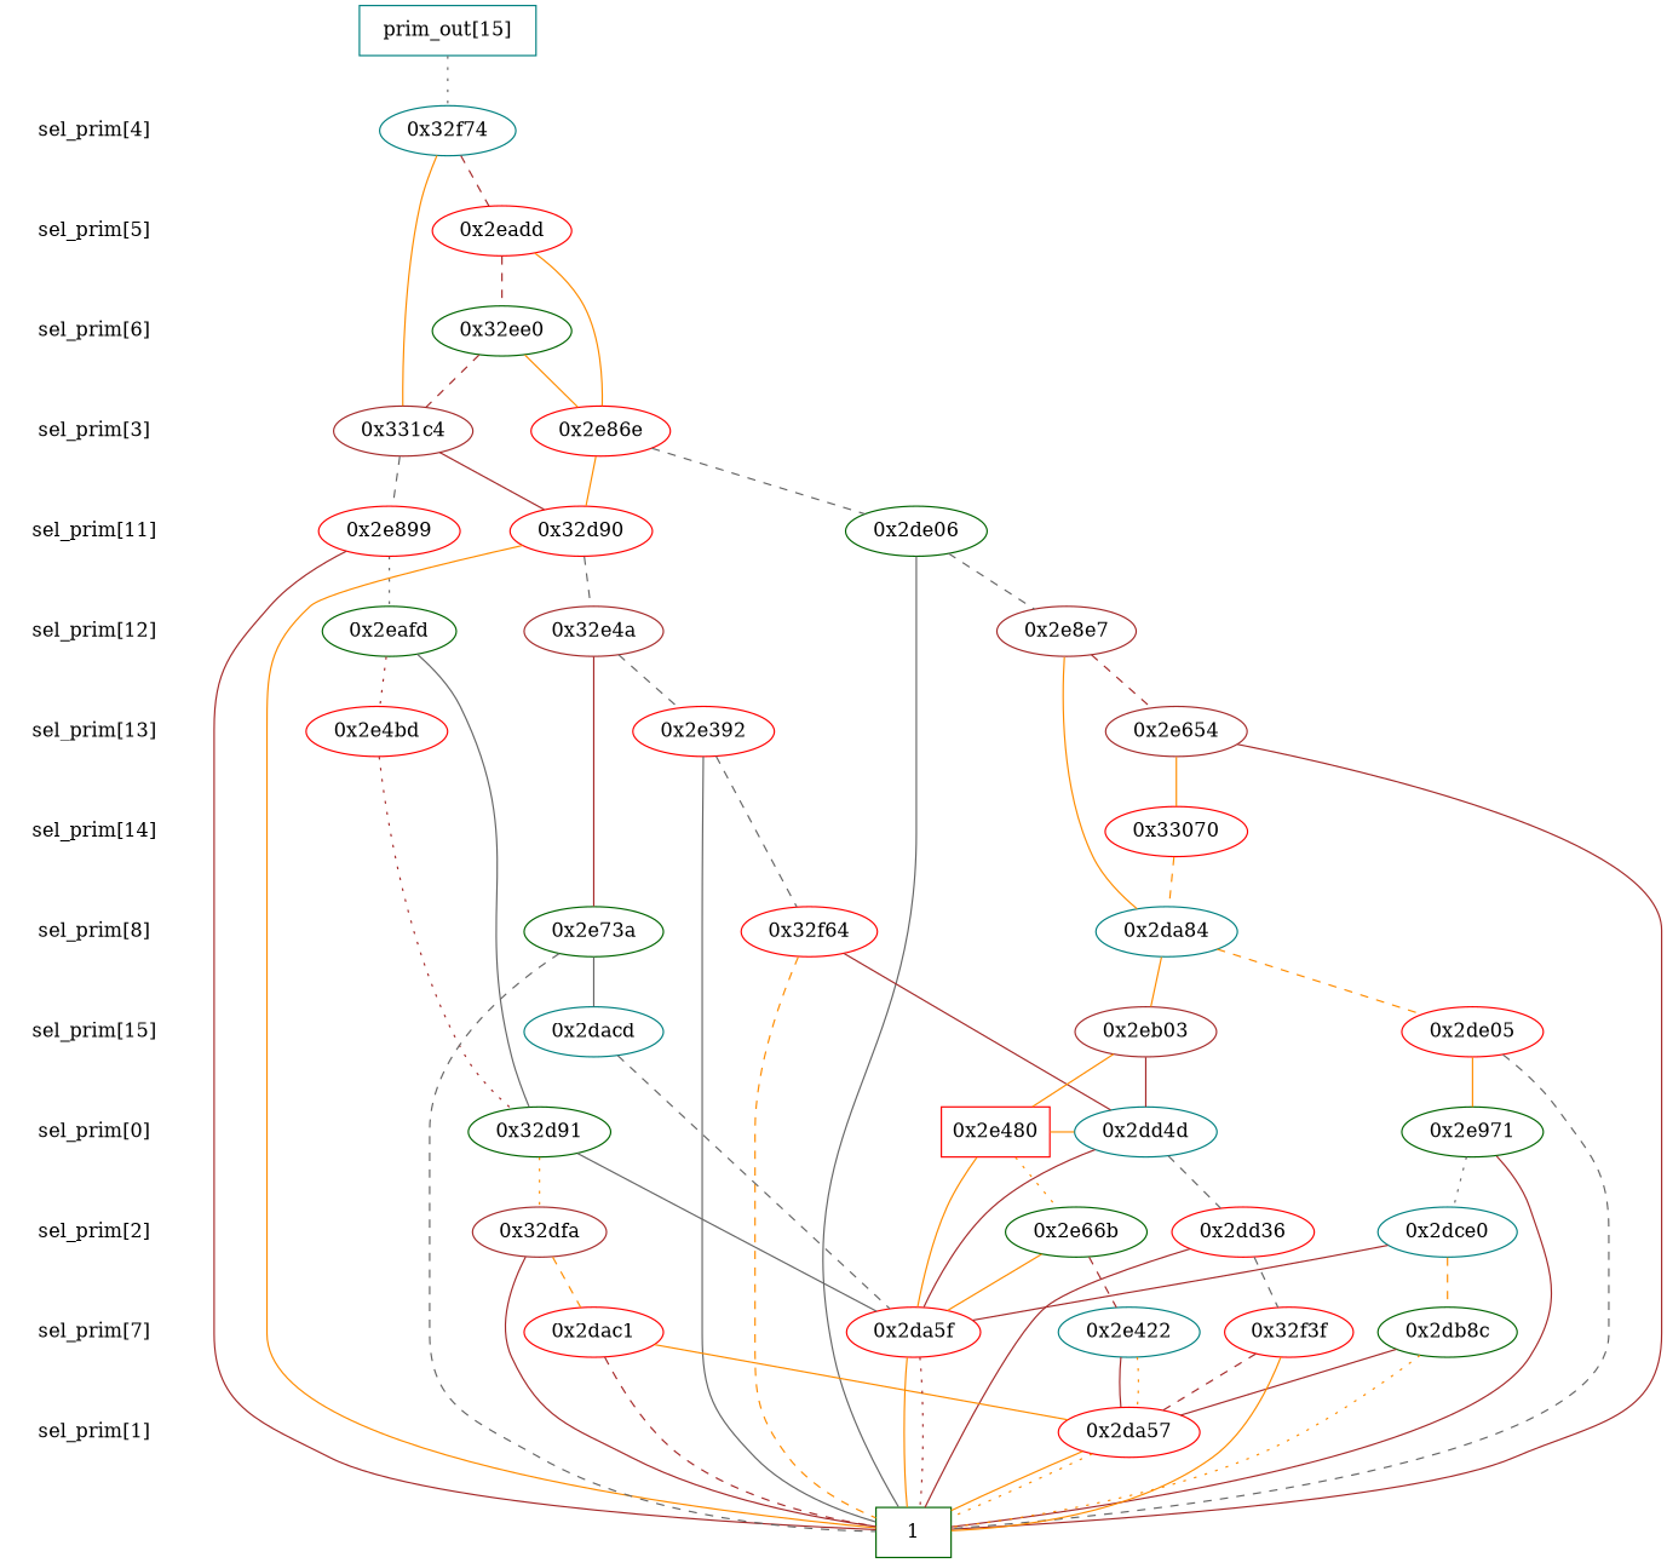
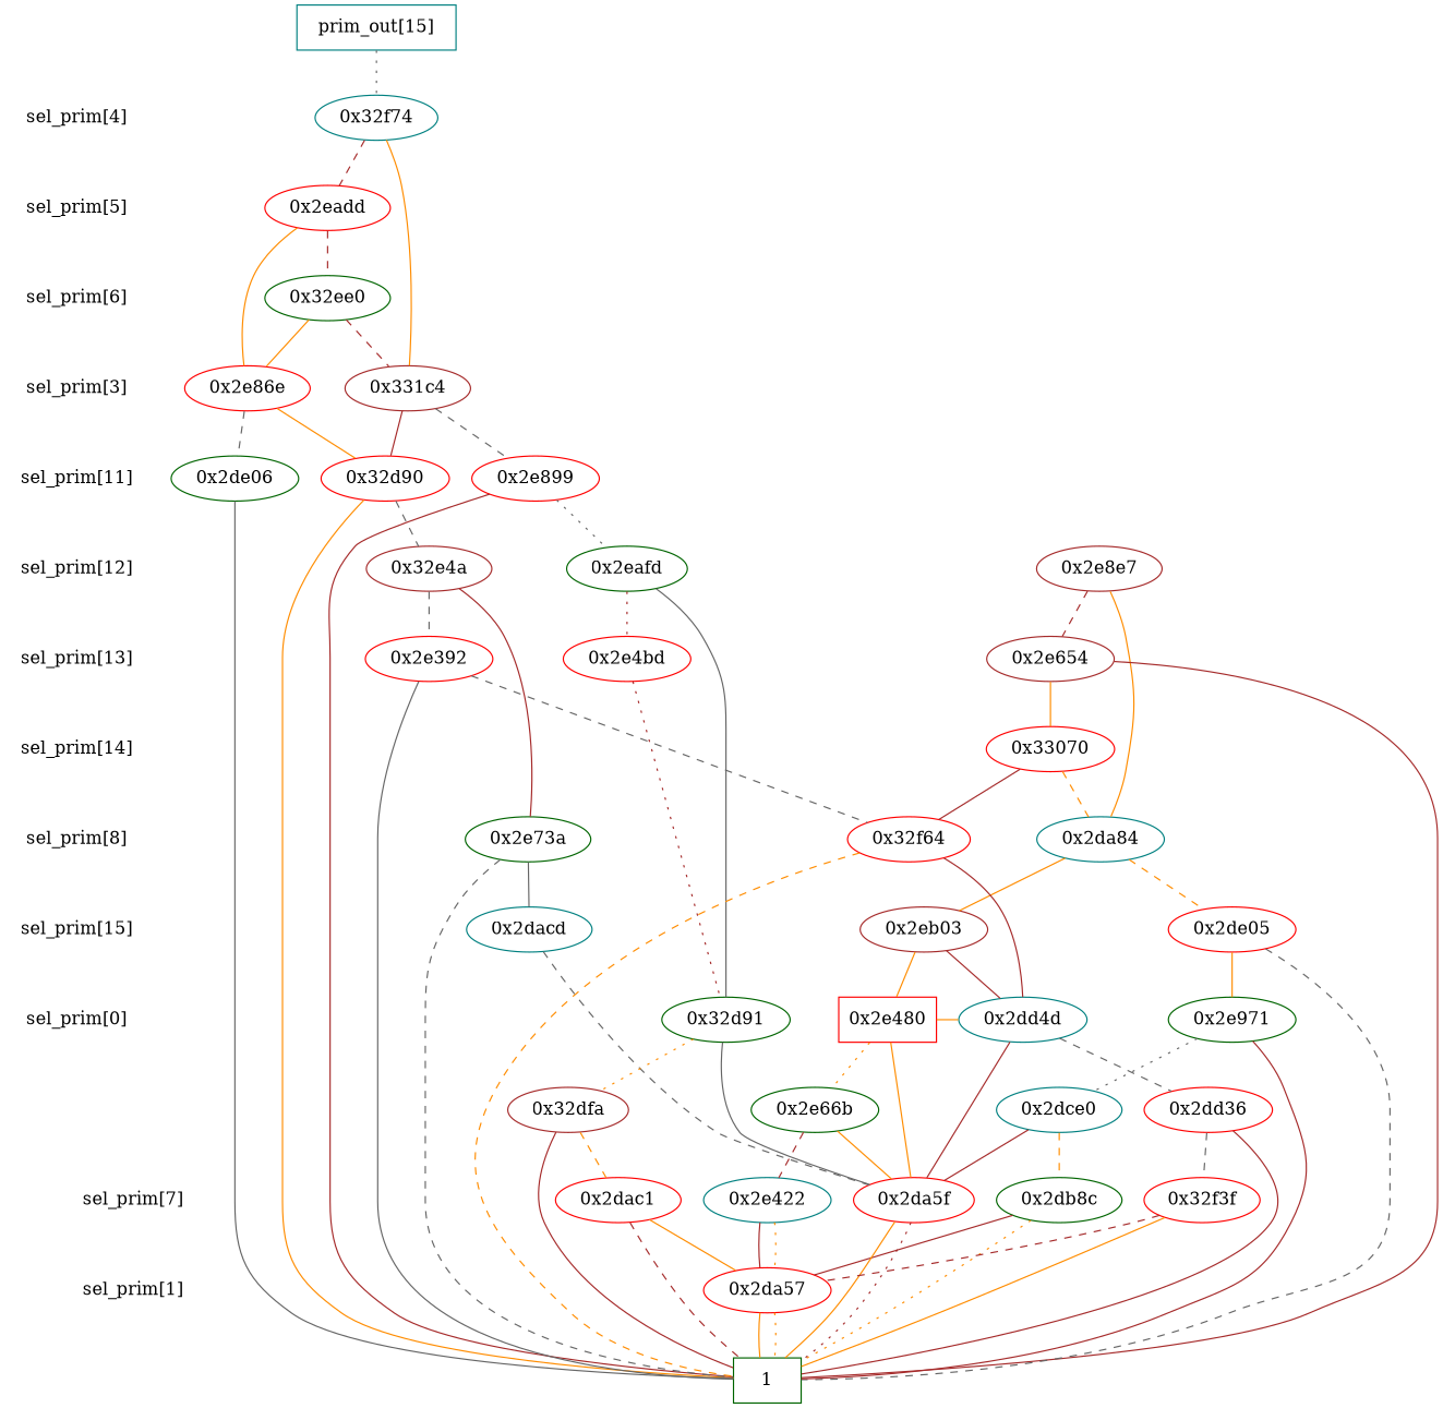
  digraph {
    node [color=red]
    edge [dir=none color=darkorange]
    "CONST NODES" [shape=plaintext style=invis color=""]
    " sel_prim[4] " [color=teal shape=plaintext]
    " sel_prim[5] " [color=teal shape=plaintext]
    " sel_prim[6] " [shape=plaintext]
    " sel_prim[3] " [color=brown shape=plaintext]
    " sel_prim[11] " [color=darkgreen shape=plaintext]
    " sel_prim[12] " [color=brown shape=plaintext]
    " sel_prim[13] " [color=darkgreen shape=plaintext]
    " sel_prim[14] " [color=brown shape=plaintext]
    " sel_prim[8] " [shape=plaintext]
    " sel_prim[15] " [color=teal shape=plaintext]
    " sel_prim[0] " [color=brown shape=plaintext]
-   " sel_prim[2] " [color=brown shape=plaintext]
    " sel_prim[7] " [shape=plaintext]
    " sel_prim[1] " [color=darkgreen shape=plaintext]
    "  prim_out[15]  " [color=teal shape=box]
    "0x32f74" [color=teal]
    "0x2eadd"
    "0x32ee0" [color=darkgreen]
    "0x331c4" [color=brown]
    "0x2e86e"
    "0x32d90"
    "0x2de06" [color=darkgreen]
    "0x2e899"
    "0x2eafd" [color=darkgreen]
    "0x2e8e7" [color=brown]
    "0x32e4a" [color=brown]
    "0x2e4bd"
    "0x2e392"
    "0x2e654" [color=brown]
    "0x33070"
    "0x2da84" [color=teal]
    "0x32f64"
    "0x2e73a" [color=darkgreen]
    "0x2de05"
    "0x2dacd" [color=teal]
    "0x2eb03" [color=brown]
    "0x2e480" [shape=box]
    "0x32d91" [color=darkgreen]
    "0x2e971" [color=darkgreen]
    "0x2dd4d" [color=teal]
    "0x2dd36"
    "0x2dce0" [color=teal]
    "0x32dfa" [color=brown]
    "0x2e66b" [color=darkgreen]
    "0x2db8c" [color=darkgreen]
    "0x2dac1"
    "0x2e422" [color=teal]
    "0x2da5f"
    "0x32f3f"
    "0x2da57"
    n52 [color=darkgreen label=1 shape=box]
    subgraph sub_1 {
      "CONST NODES"
      " sel_prim[4] "
      " sel_prim[5] "
      " sel_prim[6] "
      " sel_prim[3] "
      " sel_prim[11] "
      " sel_prim[12] "
      " sel_prim[13] "
      " sel_prim[14] "
      " sel_prim[8] "
      " sel_prim[15] "
      " sel_prim[0] "
-     " sel_prim[2] "
      " sel_prim[7] "
      " sel_prim[1] "
    }
    subgraph sub_2 {
      rank=same
      "  prim_out[15]  "
    }
    subgraph sub_3 {
      rank=same
      " sel_prim[4] "
      "0x32f74"
    }
    subgraph sub_4 {
      rank=same
      " sel_prim[5] "
      "0x2eadd"
    }
    subgraph sub_5 {
      rank=same
      " sel_prim[6] "
      "0x32ee0"
    }
    subgraph sub_6 {
      rank=same
      " sel_prim[3] "
      "0x331c4"
      "0x2e86e"
    }
    subgraph sub_7 {
      rank=same
      " sel_prim[11] "
      "0x32d90"
      "0x2de06"
      "0x2e899"
    }
    subgraph sub_8 {
      rank=same
      " sel_prim[12] "
      "0x2eafd"
      "0x2e8e7"
      "0x32e4a"
    }
    subgraph sub_9 {
      rank=same
      " sel_prim[13] "
      "0x2e4bd"
      "0x2e392"
      "0x2e654"
    }
    subgraph sub_10 {
      rank=same
      " sel_prim[14] "
      "0x33070"
    }
    subgraph sub_11 {
      rank=same
      " sel_prim[8] "
      "0x2da84"
      "0x32f64"
      "0x2e73a"
    }
    subgraph sub_12 {
      rank=same
      " sel_prim[15] "
      "0x2de05"
      "0x2dacd"
      "0x2eb03"
    }
    subgraph sub_13 {
      rank=same
      " sel_prim[0] "
      "0x2e480"
      "0x32d91"
      "0x2e971"
      "0x2dd4d"
    }
    subgraph sub_14 {
      rank=same
-     " sel_prim[2] "
      "0x2dd36"
      "0x2dce0"
      "0x32dfa"
      "0x2e66b"
    }
    subgraph sub_15 {
      rank=same
      " sel_prim[7] "
      "0x2db8c"
      "0x2dac1"
      "0x2e422"
      "0x2da5f"
      "0x32f3f"
    }
    subgraph sub_16 {
      rank=same
      " sel_prim[1] "
      "0x2da57"
    }
    subgraph sub_17 {
      rank=same
      "CONST NODES"
      subgraph sub_18 {
        rank=same
        n52
      }
    }
    " sel_prim[4] " -> " sel_prim[5] " [style=invis color=""]
    " sel_prim[5] " -> " sel_prim[6] " [style=invis color=""]
    " sel_prim[6] " -> " sel_prim[3] " [style=invis color=""]
    " sel_prim[3] " -> " sel_prim[11] " [style=invis color=""]
    " sel_prim[11] " -> " sel_prim[12] " [style=invis color=""]
    " sel_prim[12] " -> " sel_prim[13] " [style=invis color=""]
    " sel_prim[13] " -> " sel_prim[14] " [style=invis color=""]
    " sel_prim[14] " -> " sel_prim[8] " [style=invis color=""]
    " sel_prim[8] " -> " sel_prim[15] " [style=invis color=""]
    " sel_prim[15] " -> " sel_prim[0] " [style=invis color=""]
-   " sel_prim[0] " -> " sel_prim[2] " [style=invis color=""]
-   " sel_prim[2] " -> " sel_prim[7] " [style=invis color=""]
    " sel_prim[7] " -> " sel_prim[1] " [style=invis color=""]
    " sel_prim[1] " -> "CONST NODES" [style=invis color=""]
    "  prim_out[15]  " -> "0x32f74" [color=gray40 style=dotted]
    "0x32f74" -> "0x2eadd" [color=brown style=dashed]
    "0x32f74" -> "0x331c4"
    "0x2eadd" -> "0x32ee0" [color=brown style=dashed]
    "0x2eadd" -> "0x2e86e"
    "0x32ee0" -> "0x331c4" [color=brown style=dashed]
    "0x32ee0" -> "0x2e86e"
    "0x331c4" -> "0x32d90" [color=brown]
    "0x331c4" -> "0x2e899" [color=gray40 style=dashed]
    "0x2e86e" -> "0x32d90"
    "0x2e86e" -> "0x2de06" [color=gray40 style=dashed]
    "0x32d90" -> "0x32e4a" [color=gray40 style=dashed]
    "0x32d90" -> n52
-   "0x2de06" -> "0x2e8e7" [color=gray40 style=dashed]
    "0x2de06" -> n52 [color=gray40]
    "0x2e899" -> "0x2eafd" [color=gray40 style=dotted]
    "0x2e899" -> n52 [color=brown]
    "0x2eafd" -> "0x2e4bd" [color=brown style=dotted]
    "0x2eafd" -> "0x32d91" [color=gray40]
    "0x2e8e7" -> "0x2e654" [color=brown style=dashed]
    "0x2e8e7" -> "0x2da84"
    "0x32e4a" -> "0x2e392" [color=gray40 style=dashed]
    "0x32e4a" -> "0x2e73a" [color=brown]
    "0x2e4bd" -> "0x32d91" [color=brown style=dotted]
    "0x2e392" -> "0x32f64" [color=gray40 style=dashed]
    "0x2e392" -> n52 [color=gray40]
    "0x2e654" -> "0x33070" [style=solid]
    "0x2e654" -> n52 [color=brown]
    "0x33070" -> "0x2da84" [style=dashed]
+   "0x33070" -> "0x32f64" [color=brown]
    "0x2da84" -> "0x2de05" [style=dashed]
    "0x2da84" -> "0x2eb03"
    "0x32f64" -> "0x2dd4d" [color=brown]
    "0x32f64" -> n52 [style=dashed]
    "0x2e73a" -> "0x2dacd" [color=gray40]
    "0x2e73a" -> n52 [color=gray40 style=dashed]
    "0x2de05" -> "0x2e971"
    "0x2de05" -> n52 [color=gray40 style=dashed]
    "0x2dacd" -> "0x2da5f" [color=gray40 style=dashed]
    "0x2eb03" -> "0x2e480"
    "0x2eb03" -> "0x2dd4d" [color=brown style=solid]
    "0x2e480" -> "0x2dd4d"
    "0x2e480" -> "0x2e66b" [style=dotted]
    "0x2e480" -> "0x2da5f"
    "0x32d91" -> "0x32dfa" [style=dotted]
    "0x32d91" -> "0x2da5f" [color=gray40]
    "0x2e971" -> "0x2dce0" [color=gray40 style=dotted]
    "0x2e971" -> n52 [color=brown]
    "0x2dd4d" -> "0x2dd36" [color=gray40 style=dashed]
    "0x2dd4d" -> "0x2da5f" [color=brown]
    "0x2dd36" -> "0x32f3f" [color=gray40 style=dashed]
    "0x2dd36" -> n52 [color=brown]
    "0x2dce0" -> "0x2db8c" [style=dashed]
    "0x2dce0" -> "0x2da5f" [color=brown]
    "0x32dfa" -> "0x2dac1" [style=dashed]
    "0x32dfa" -> n52 [color=brown]
    "0x2e66b" -> "0x2e422" [color=brown style=dashed]
    "0x2e66b" -> "0x2da5f"
    "0x2db8c" -> "0x2da57" [color=brown]
    "0x2db8c" -> n52 [style=dotted]
    "0x2dac1" -> "0x2da57"
    "0x2dac1" -> n52 [color=brown style=dashed]
    "0x2e422" -> "0x2da57" [color=brown]
    "0x2e422" -> "0x2da57" [style=dotted]
    "0x2da5f" -> n52
    "0x2da5f" -> n52 [color=brown style=dotted]
    "0x32f3f" -> "0x2da57" [color=brown style=dashed]
    "0x32f3f" -> n52
    "0x2da57" -> n52
    "0x2da57" -> n52 [style=dotted]
  }
